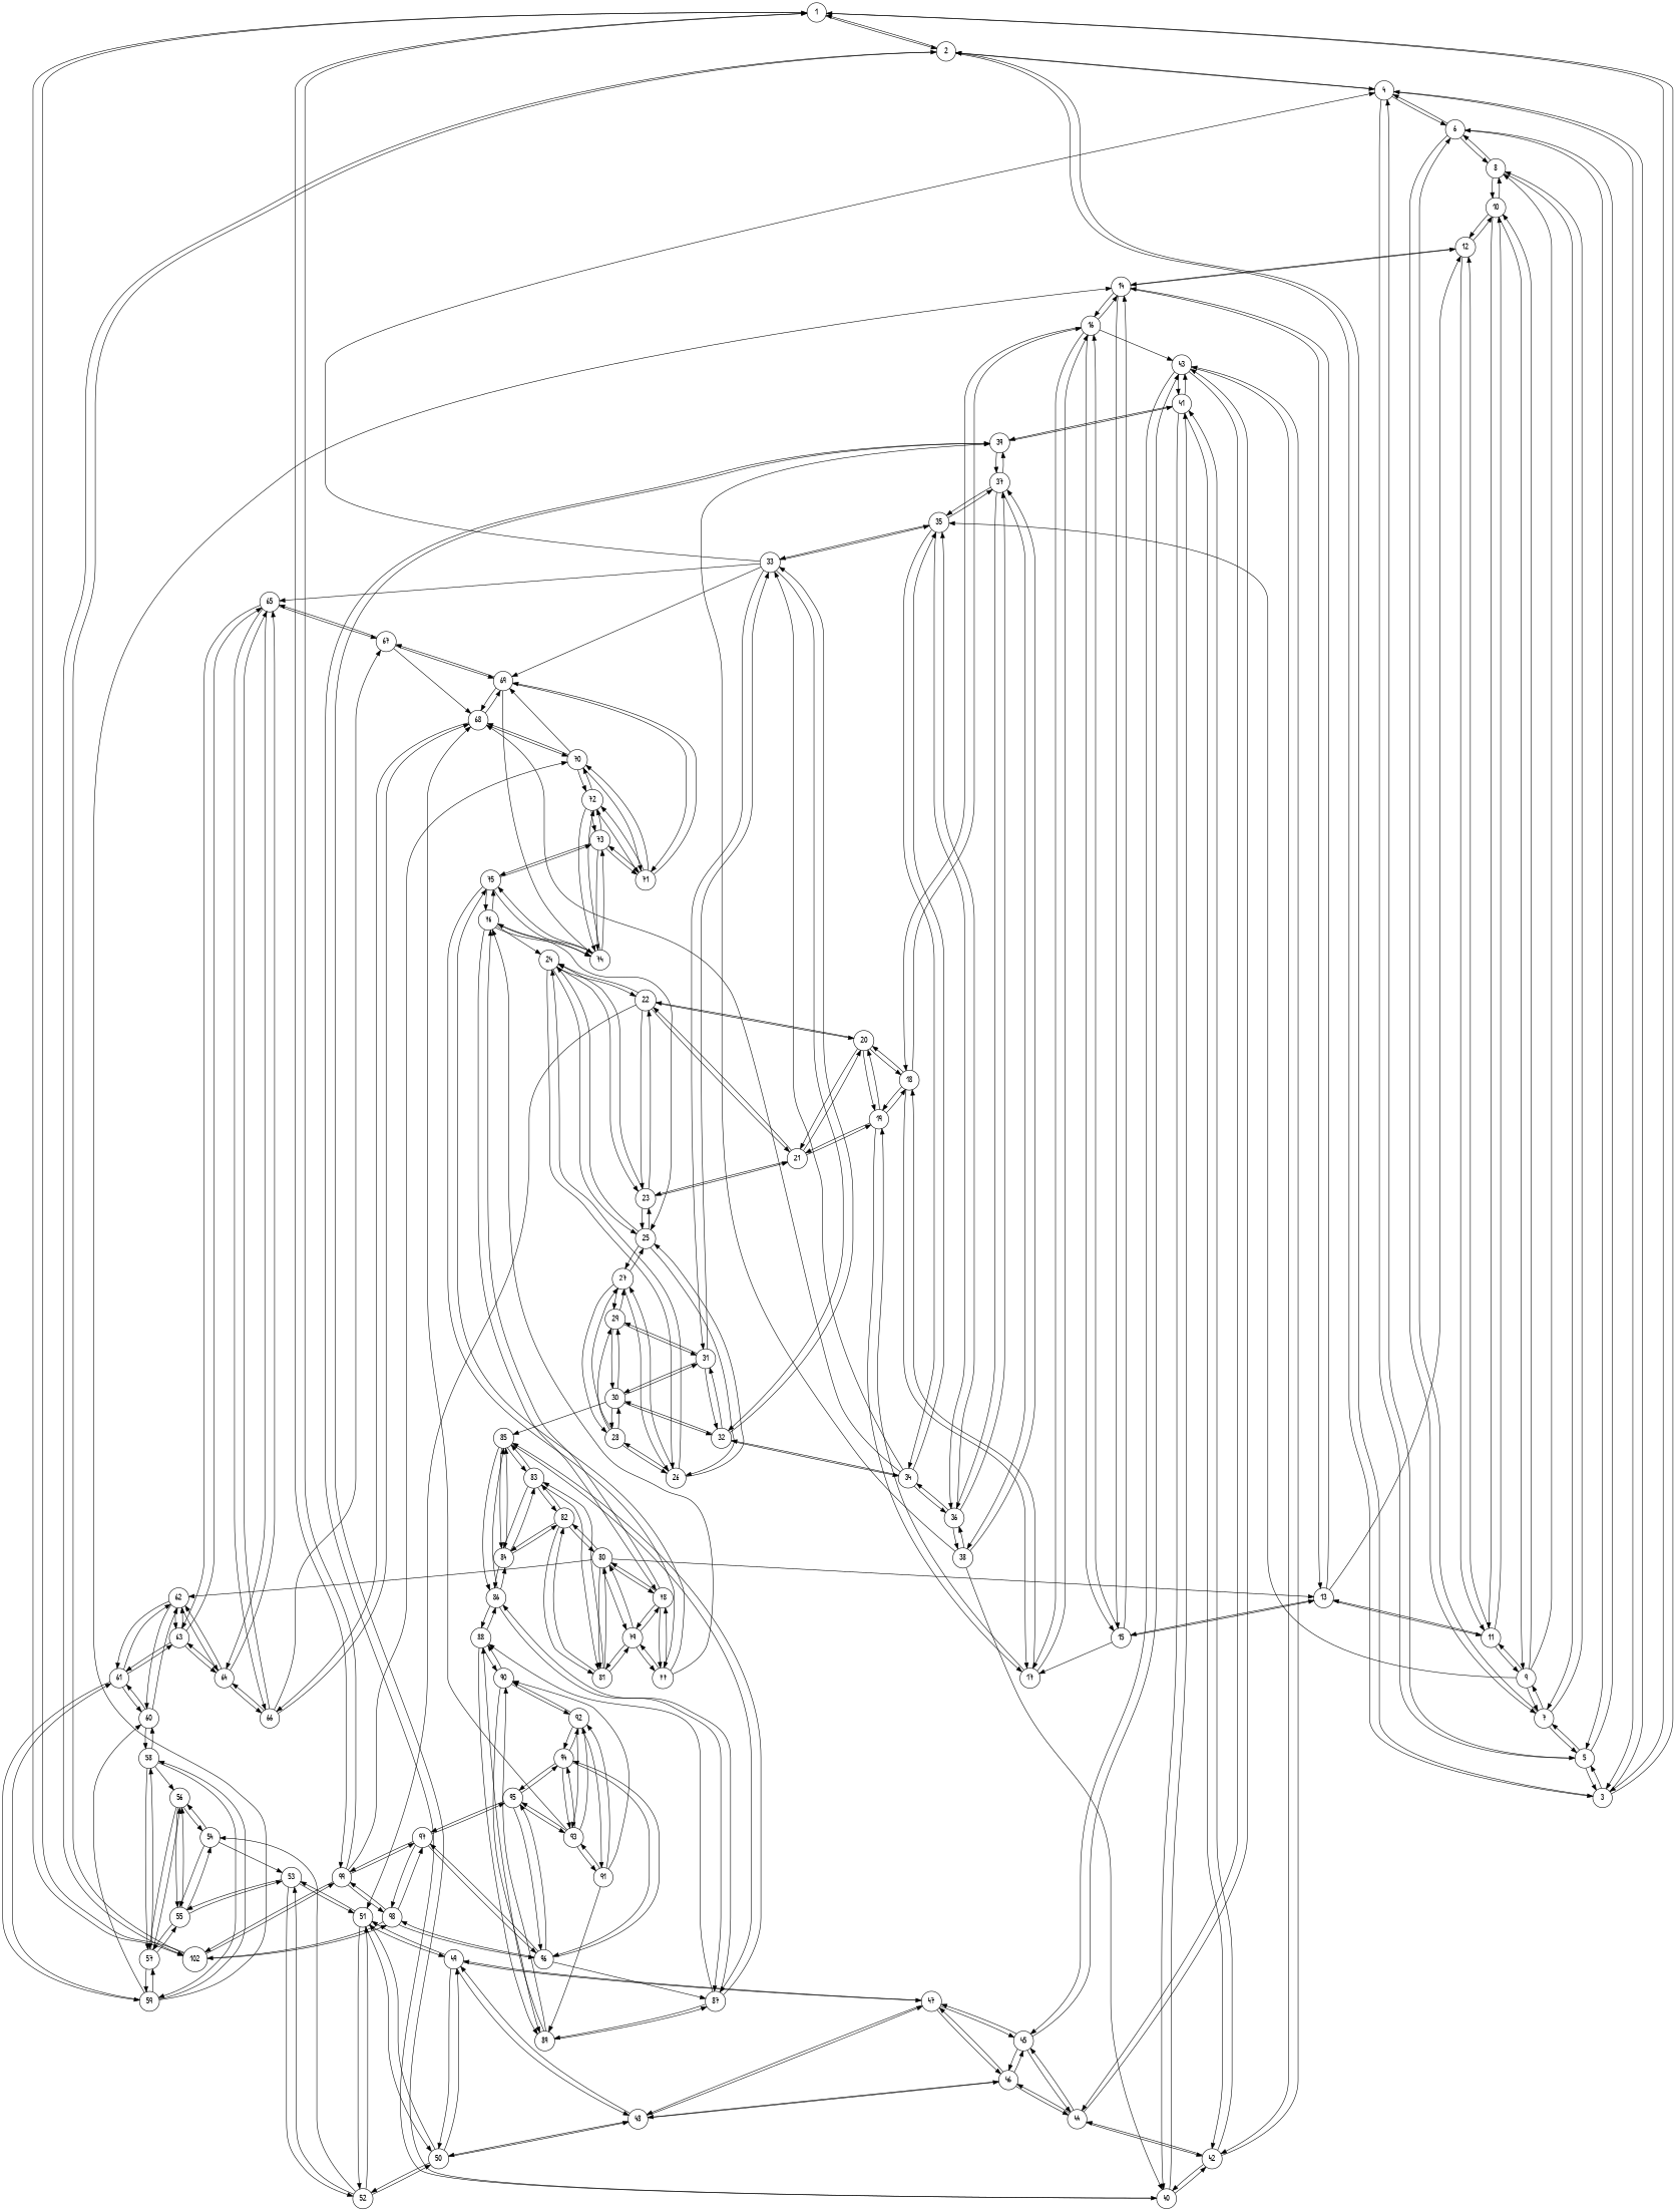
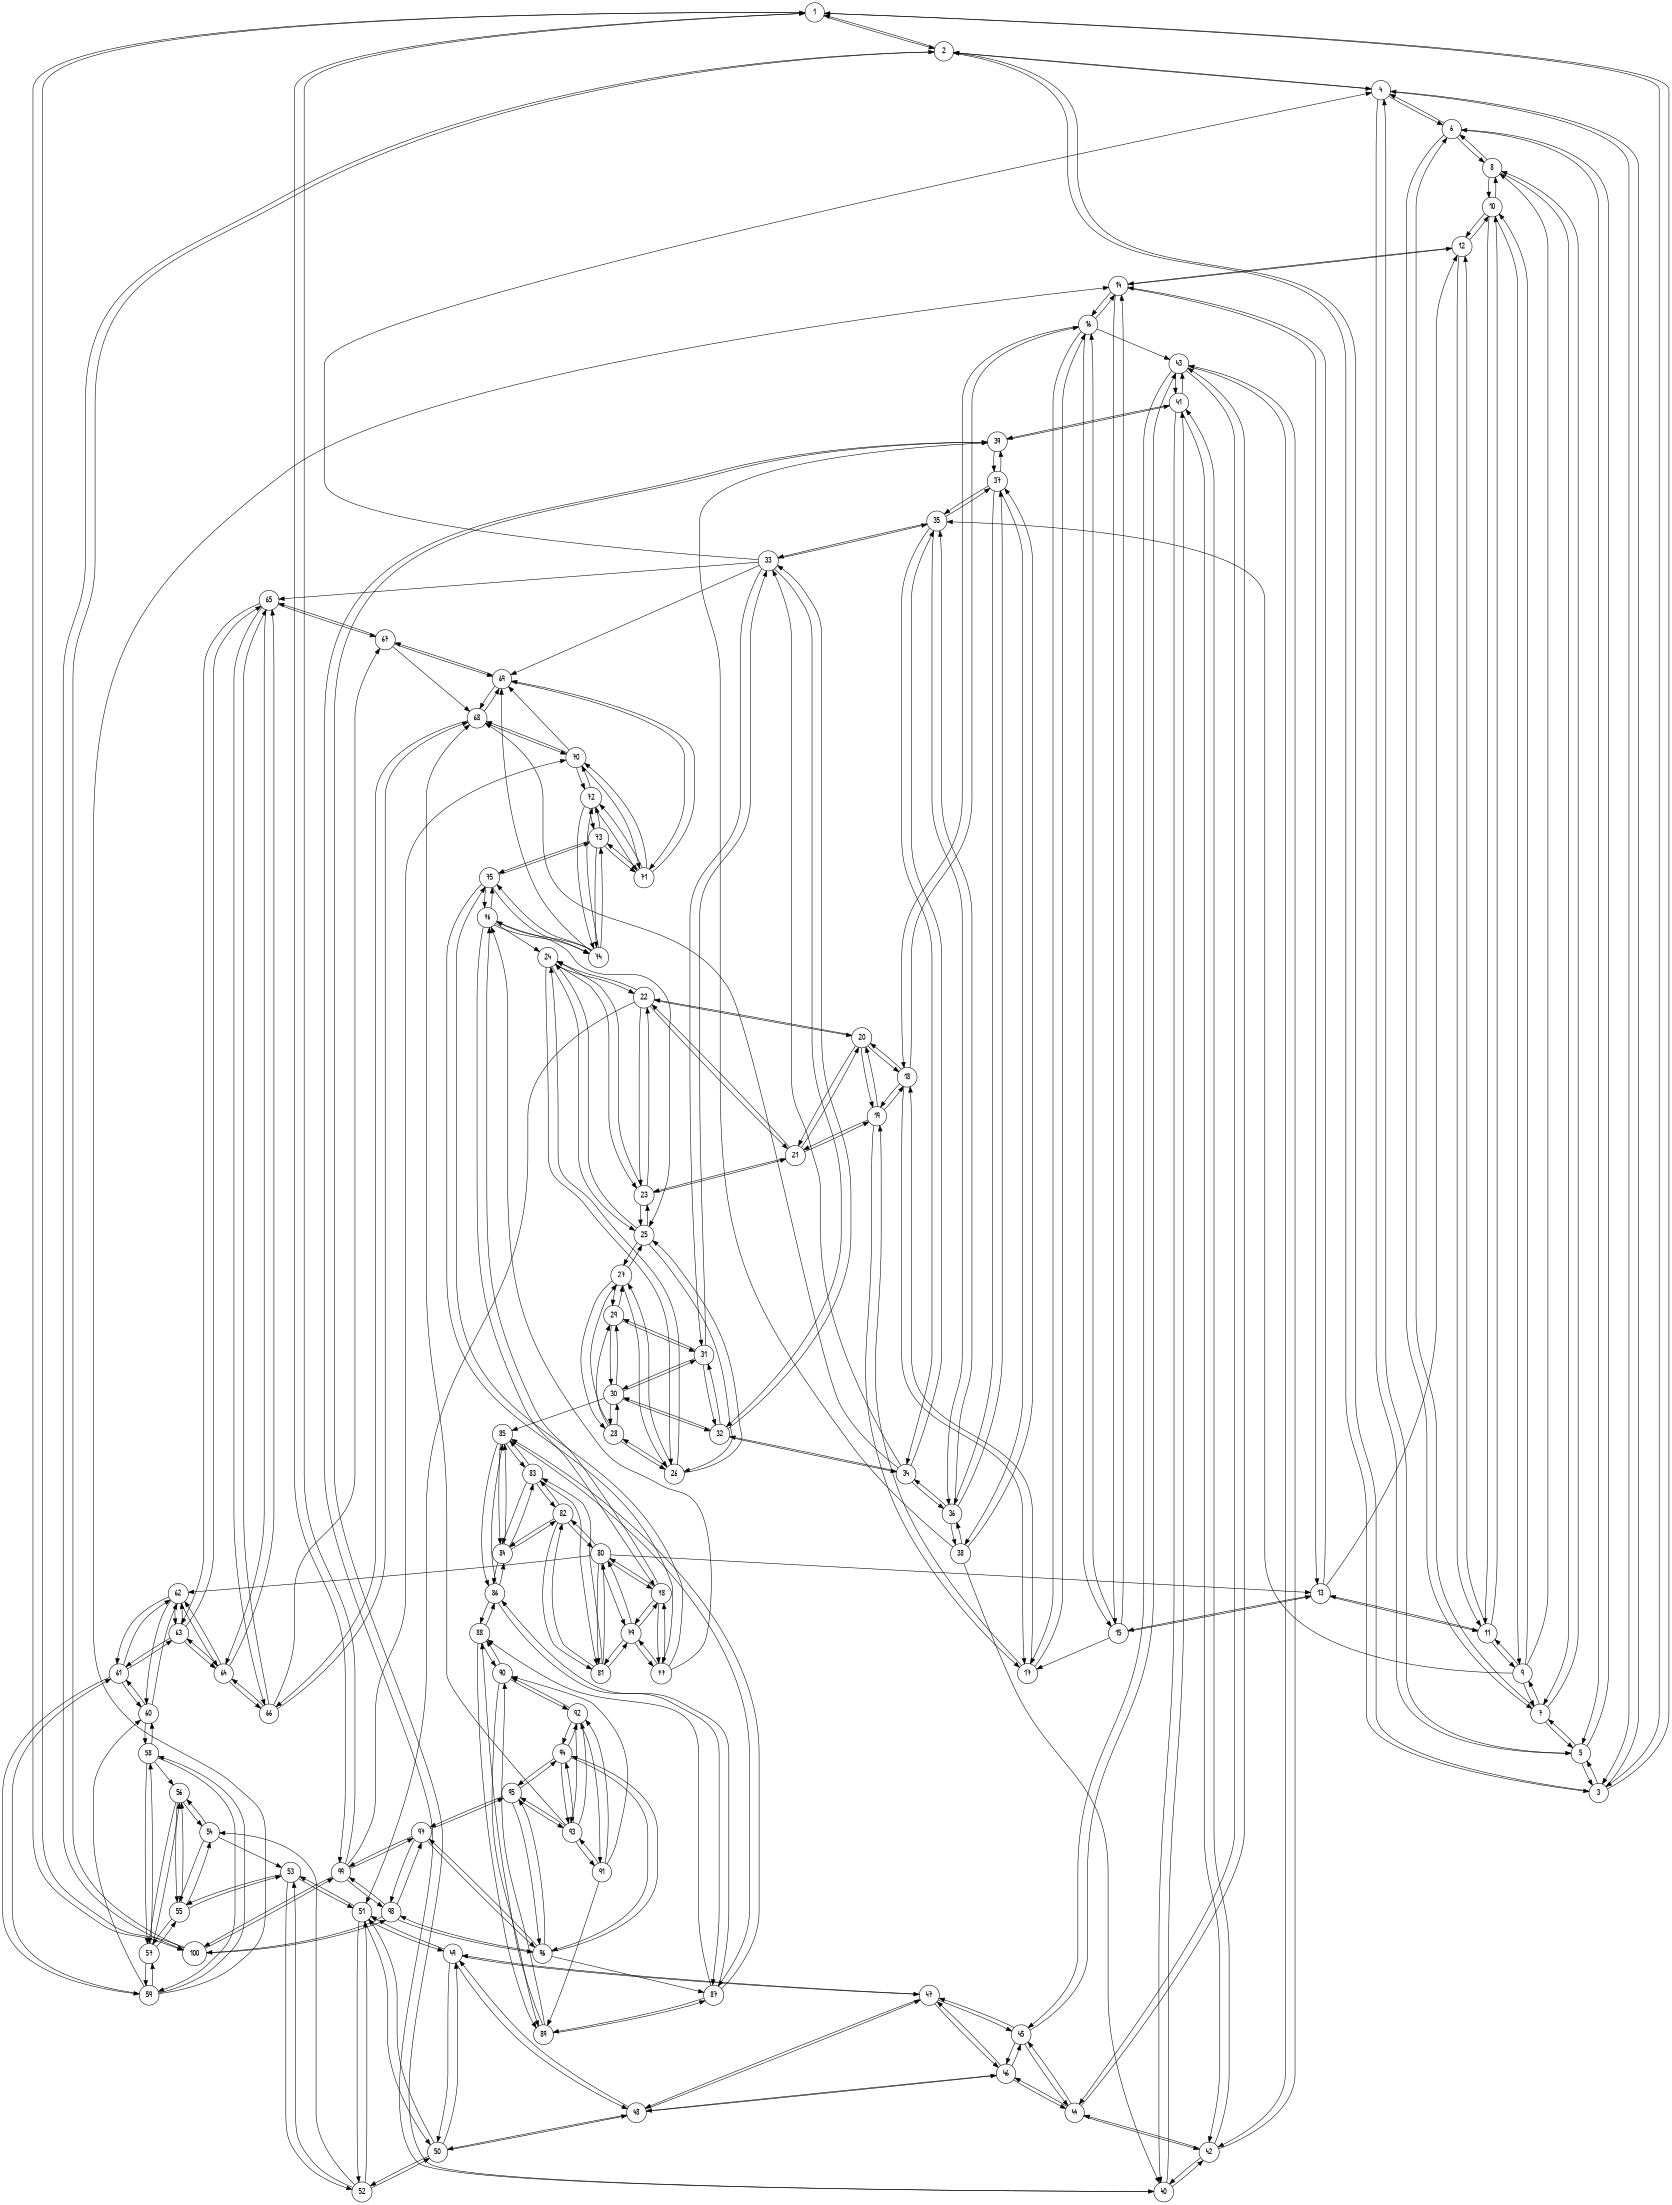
  digraph {
    fontname="Patrick Hand"
    node [color=black fontname="Patrick Hand" shape=circle]
    edge [color=black fontname="Patrick Hand" weight=2]
    1 [height=0.5 width=0.5]
    2 [height=0.5 width=0.5]
    3 [height=0.5 width=0.5]
    99 [height=0.5 width=0.5]
-   100 [height=0.5 width=0.5 label=102]
+   100 [height=0.5 width=0.5]
    4 [height=0.5 width=0.5]
    5 [height=0.5 width=0.5]
    70 [height=0.5 width=0.5]
    97 [height=0.5 width=0.5]
    98 [height=0.5 width=0.5]
    6 [height=0.5 width=0.5]
    7 [height=0.5 width=0.5]
    69 [height=0.5 width=0.5]
    68 [height=0.5 width=0.5]
    71 [height=0.5 width=0.5]
    72 [height=0.5 width=0.5]
    95 [height=0.5 width=0.5]
    96 [height=0.5 width=0.5]
    8 [height=0.5 width=0.5]
    9 [height=0.5 width=0.5]
    10 [height=0.5 width=0.5]
    11 [height=0.5 width=0.5]
    35 [height=0.5 width=0.5]
    12 [height=0.5 width=0.5]
    13 [height=0.5 width=0.5]
    33 [height=0.5 width=0.5]
    34 [height=0.5 width=0.5]
    36 [height=0.5 width=0.5]
    37 [height=0.5 width=0.5]
    14 [height=0.5 width=0.5]
    15 [height=0.5 width=0.5]
    31 [height=0.5 width=0.5]
    32 [height=0.5 width=0.5]
    65 [height=0.5 width=0.5]
    38 [height=0.5 width=0.5]
    39 [height=0.5 width=0.5]
    16 [height=0.5 width=0.5]
    17 [height=0.5 width=0.5]
    18 [height=0.5 width=0.5]
    43 [height=0.5 width=0.5]
    19 [height=0.5 width=0.5]
    20 [height=0.5 width=0.5]
    41 [height=0.5 width=0.5]
    42 [height=0.5 width=0.5]
    44 [height=0.5 width=0.5]
    45 [height=0.5 width=0.5]
    21 [height=0.5 width=0.5]
    22 [height=0.5 width=0.5]
    40 [height=0.5 width=0.5]
    46 [height=0.5 width=0.5]
    47 [height=0.5 width=0.5]
    23 [height=0.5 width=0.5]
    24 [height=0.5 width=0.5]
    51 [height=0.5 width=0.5]
    25 [height=0.5 width=0.5]
    26 [height=0.5 width=0.5]
    49 [height=0.5 width=0.5]
    50 [height=0.5 width=0.5]
    52 [height=0.5 width=0.5]
    53 [height=0.5 width=0.5]
    27 [height=0.5 width=0.5]
    28 [height=0.5 width=0.5]
    76 [height=0.5 width=0.5]
    74 [height=0.5 width=0.5]
    75 [height=0.5 width=0.5]
    78 [height=0.5 width=0.5]
    48 [height=0.5 width=0.5]
    54 [height=0.5 width=0.5]
    55 [height=0.5 width=0.5]
    29 [height=0.5 width=0.5]
    30 [height=0.5 width=0.5]
    73 [height=0.5 width=0.5]
    77 [height=0.5 width=0.5]
    79 [height=0.5 width=0.5]
    80 [height=0.5 width=0.5]
    85 [height=0.5 width=0.5]
    83 [height=0.5 width=0.5]
    84 [height=0.5 width=0.5]
    86 [height=0.5 width=0.5]
    87 [height=0.5 width=0.5]
    81 [height=0.5 width=0.5]
    82 [height=0.5 width=0.5]
    88 [height=0.5 width=0.5]
    89 [height=0.5 width=0.5]
    67 [height=0.5 width=0.5]
    66 [height=0.5 width=0.5]
    63 [height=0.5 width=0.5]
    64 [height=0.5 width=0.5]
    56 [height=0.5 width=0.5]
    57 [height=0.5 width=0.5]
    58 [height=0.5 width=0.5]
    59 [height=0.5 width=0.5]
    60 [height=0.5 width=0.5]
    61 [height=0.5 width=0.5]
    62 [height=0.5 width=0.5]
    90 [height=0.5 width=0.5]
    92 [height=0.5 width=0.5]
    91 [height=0.5 width=0.5]
    93 [height=0.5 width=0.5]
    94 [height=0.5 width=0.5]
    1 -> 2
    1 -> 3
    1 -> 99
    1 -> 100
    2 -> 1
    2 -> 3
    2 -> 100
    2 -> 4
    3 -> 1
    3 -> 2
    3 -> 4
    3 -> 5
    99 -> 1
    99 -> 100
    99 -> 70
    99 -> 97
    99 -> 98
    100 -> 1
    100 -> 2
    100 -> 99
    100 -> 98
    4 -> 2
    4 -> 3
    4 -> 5
    4 -> 6
    5 -> 3
    5 -> 4
    5 -> 6
    5 -> 7
    70 -> 69
    70 -> 68
    70 -> 71
    70 -> 72
    97 -> 99
    97 -> 98
    97 -> 95
    97 -> 96
    98 -> 99
    98 -> 100
    98 -> 97
    98 -> 96
    6 -> 4
    6 -> 5
    6 -> 7
    6 -> 8
    7 -> 5
    7 -> 6
    7 -> 8
    7 -> 9
    69 -> 68
    69 -> 71
    69 -> 67
    68 -> 70
    68 -> 69
    68 -> 66
    71 -> 70
    71 -> 69
    71 -> 72
    71 -> 73
    72 -> 70
    72 -> 71
    72 -> 74
    72 -> 73
    95 -> 97
    95 -> 96
    95 -> 93
    95 -> 94
    96 -> 97
    96 -> 98
    96 -> 95
    96 -> 87
    96 -> 94
    8 -> 6
    8 -> 7
    8 -> 10
    9 -> 7
    9 -> 8
    9 -> 10
    9 -> 11
    9 -> 35
    10 -> 8
    10 -> 9
    10 -> 11
    10 -> 12
    11 -> 9
    11 -> 10
    11 -> 12
    11 -> 13
    35 -> 33
    35 -> 34
    35 -> 36
    35 -> 37
    12 -> 10
    12 -> 11
    12 -> 14
    13 -> 11
    13 -> 12
    13 -> 14
    13 -> 15
    33 -> 4
    33 -> 69
    33 -> 35
    33 -> 31
    33 -> 32
    33 -> 65
    34 -> 68
    34 -> 35
    34 -> 33
    34 -> 36
    34 -> 32
    36 -> 35
    36 -> 34
    36 -> 37
    36 -> 38
    37 -> 35
    37 -> 36
    37 -> 38
    37 -> 39
    14 -> 12
    14 -> 13
    14 -> 15
    14 -> 16
    15 -> 13
    15 -> 14
    15 -> 16
    15 -> 17
    31 -> 33
    31 -> 32
    31 -> 29
    31 -> 30
    32 -> 33
    32 -> 34
    32 -> 31
    32 -> 30
    65 -> 67
    65 -> 66
    65 -> 63
    65 -> 64
    38 -> 36
    38 -> 37
    38 -> 39
    38 -> 40
    39 -> 37
    39 -> 41
    39 -> 40
    16 -> 14
    16 -> 15
    16 -> 17
    16 -> 18
    16 -> 43
    17 -> 16
    17 -> 18
    17 -> 19
    18 -> 16
    18 -> 17
    18 -> 19
    18 -> 20
    43 -> 41
    43 -> 42
    43 -> 44
    43 -> 45
    19 -> 17
    19 -> 18
    19 -> 20
    19 -> 21
    20 -> 18
    20 -> 19
    20 -> 21
    20 -> 22
    41 -> 39
    41 -> 43
    41 -> 42
    41 -> 40
    42 -> 43
    42 -> 41
    42 -> 44
    42 -> 40
    44 -> 43
    44 -> 42
    44 -> 45
    44 -> 46
    45 -> 43
    45 -> 44
    45 -> 46
    45 -> 47
    21 -> 19
    21 -> 20
    21 -> 22
    21 -> 23
    22 -> 20
    22 -> 21
    22 -> 23
    22 -> 24
    22 -> 51
    40 -> 39
    40 -> 41
    40 -> 42
    46 -> 44
    46 -> 45
    46 -> 47
    46 -> 48
    47 -> 45
    47 -> 46
    47 -> 49
    47 -> 48
    23 -> 21
    23 -> 22
    23 -> 24
    23 -> 25
    24 -> 22
    24 -> 23
    24 -> 25
    24 -> 26
    51 -> 49
    51 -> 50
    51 -> 52
    51 -> 53
    25 -> 23
    25 -> 24
    25 -> 26
    25 -> 27
    26 -> 24
    26 -> 25
    26 -> 27
    26 -> 28
    49 -> 47
    49 -> 51
    49 -> 50
    49 -> 48
    50 -> 51
    50 -> 49
    50 -> 52
    50 -> 48
    52 -> 51
    52 -> 50
    52 -> 53
    52 -> 54
    53 -> 51
    53 -> 52
    53 -> 55
    27 -> 25
    27 -> 26
    27 -> 28
    27 -> 29
    28 -> 26
    28 -> 27
    28 -> 29
    28 -> 30
    76 -> 24
    76 -> 25
    76 -> 74
    76 -> 75
    76 -> 78
-   69 -> 74
+   74 -> 69
    74 -> 72
    74 -> 76
    74 -> 75
    74 -> 73
    75 -> 76
    75 -> 74
    75 -> 73
    75 -> 77
    78 -> 76
    78 -> 77
    78 -> 79
    78 -> 80
    48 -> 46
    48 -> 47
    48 -> 49
    48 -> 50
    54 -> 53
    54 -> 55
    54 -> 56
    55 -> 53
    55 -> 54
    55 -> 56
    55 -> 57
    29 -> 31
    29 -> 27
    29 -> 30
    30 -> 31
    30 -> 32
    30 -> 28
    30 -> 29
    30 -> 85
    73 -> 71
    73 -> 72
    73 -> 74
    73 -> 75
    77 -> 76
    77 -> 75
    77 -> 78
    77 -> 79
    79 -> 78
    79 -> 77
    79 -> 80
    79 -> 81
    80 -> 13
    80 -> 78
    80 -> 79
    80 -> 81
    80 -> 82
    80 -> 62
    85 -> 83
    85 -> 84
    85 -> 86
    85 -> 87
    83 -> 85
    83 -> 84
    83 -> 81
    83 -> 82
    84 -> 85
    84 -> 83
    84 -> 86
    84 -> 82
    86 -> 85
    86 -> 84
    86 -> 87
    86 -> 88
    87 -> 85
    87 -> 86
    87 -> 88
    87 -> 89
    81 -> 79
    81 -> 80
    81 -> 83
    81 -> 82
    82 -> 80
    82 -> 83
    82 -> 84
    82 -> 81
    88 -> 86
    88 -> 89
    88 -> 90
    89 -> 87
    89 -> 88
    89 -> 90
    67 -> 69
    67 -> 68
    67 -> 65
    66 -> 68
    66 -> 65
    66 -> 67
    66 -> 64
    63 -> 65
    63 -> 64
    63 -> 61
    63 -> 62
    64 -> 65
    64 -> 66
    64 -> 63
    64 -> 62
    56 -> 54
    56 -> 55
    56 -> 57
    57 -> 55
    57 -> 56
    57 -> 58
    57 -> 59
    58 -> 56
    58 -> 57
    58 -> 59
    58 -> 60
    59 -> 14
    59 -> 57
    59 -> 58
    59 -> 60
    59 -> 61
    60 -> 58
    60 -> 61
    60 -> 62
    61 -> 63
    61 -> 59
    61 -> 60
    61 -> 62
    62 -> 63
    62 -> 64
    62 -> 60
    62 -> 61
    90 -> 88
    90 -> 89
    90 -> 92
    92 -> 90
    92 -> 91
    92 -> 93
    92 -> 94
    91 -> 89
    91 -> 90
    91 -> 92
    91 -> 93
    93 -> 68
    93 -> 95
    93 -> 92
    93 -> 91
    93 -> 94
    94 -> 95
    94 -> 96
    94 -> 92
    94 -> 93
  }
